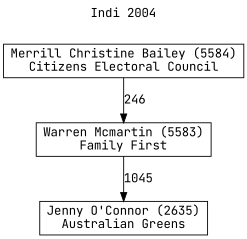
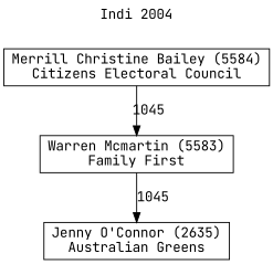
  digraph {
    fontname="JetBrains Mono"
    label="Indi 2004"
    labelloc=t
    mclimit=10
    node [fontname="JetBrains Mono" shape=box]
    edge [fontname="JetBrains Mono"]
    n1 [label="Jenny O'Connor (2635)\nAustralian Greens"]
    n2 [label="Warren Mcmartin (5583)\nFamily First"]
    n3 [label="Merrill Christine Bailey (5584)\nCitizens Electoral Council"]
    n2 -> n1 [label=1045]
-   n3 -> n2 [label=246]
+   n3 -> n2 [label=1045]
  }
